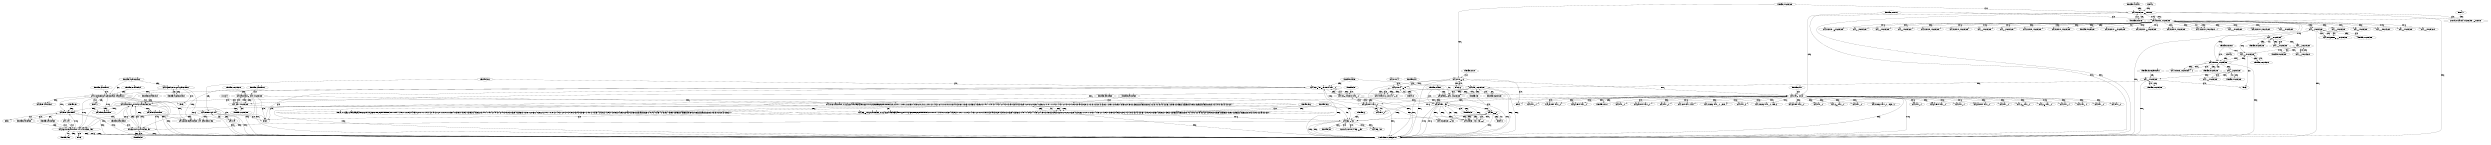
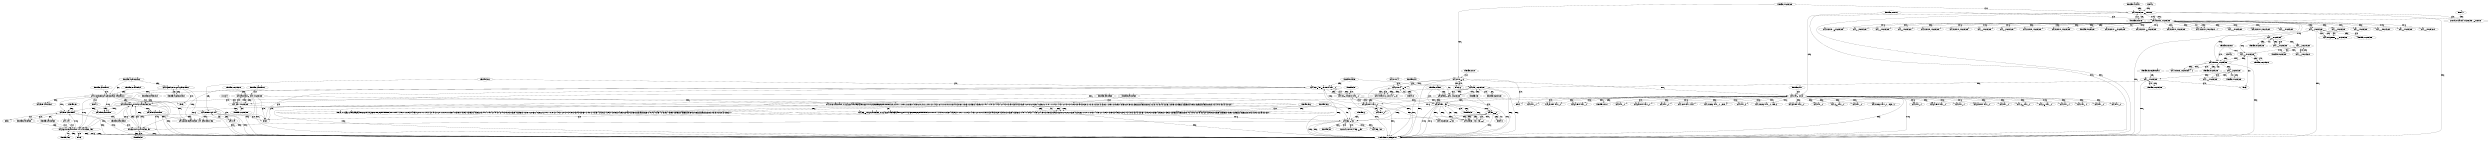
  digraph {
    n1 [label="(Call,efree(class_name))"]
    n2 [label="(Block,)"]
    n3 [label="(Identifier,class_name)"]
    n4 [label="(MethodReturn,PHPAPI int)"]
    n5 [label="(Call,php_store_class_name(*rval, class_name, len2))"]
    n6 [label="(Block,)"]
    n7 [label="(Identifier,len2)"]
    n8 [label="(Call,INIT_PZVAL(*rval))"]
    n9 [label="(Block,)"]
    n10 [label="(Call,php_store_class_name(*rval, class_name, len2))"]
    n11 [label="(Call,*rval)"]
    n12 [label="(Call,ZVAL_STRING(arg_func_name, class_name, 1))"]
    n13 [label="(Block,)"]
    n14 [label="(Literal,1)"]
    n15 [label="(Call,efree(class_name))"]
    n16 [label="(Call,efree(class_name))"]
    n17 [label="(Call,MAKE_STD_ZVAL(arg_func_name))"]
    n18 [label="(Identifier,arg_func_name)"]
    n19 [label="(Call,class_name = estrndup(class_name, len))"]
    n20 [label="(Block,estrndup(class_name, len))"]
    n21 [label="(Call,efree(class_name))"]
    n22 [label="(Identifier,len)"]
    n23 [label="(Call,strspn(class_name, \"0123456789_abcdefghijklmnopqrstuvwxyzABCDEFGHIJKLMNOPQRSTUVWXYZ\177\200\201\202\203\204\205\206\207\210\211\212\213\214\215\216\217\220\221\222\223\224\225\226\227\230\231\232\233\234\235\236\237\240\241\242\243\244\245\246\247\250\251\252\253\254\255\256\257\260\261\262\263\264\265\266\267\270\271\272\273\274\275\276\277\300\301\302\303\304\305\306\307\310\311\312\313\314\315\316\317\320\321\322\323\324\325\326\327\330\331\332\333\334\335\336\337\340\341\342\343\344\345\346\347\350\351\352\353\354\355\356\357\360\361\362\363\364\365\366\367\370\371\372\373\374\375\376\377\\\"))"]
    n24 [label="(Call,len3 = strspn(class_name, \"0123456789_abcdefghijklmnopqrstuvwxyzABCDEFGHIJKLMNOPQRSTUVWXYZ\177\200\201\202\203\204\205\206\207\210\211\212\213\214\215\216\217\220\221\222\223\224\225\226\227\230\231\232\233\234\235\236\237\240\241\242\243\244\245\246\247\250\251\252\253\254\255\256\257\260\261\262\263\264\265\266\267\270\271\272\273\274\275\276\277\300\301\302\303\304\305\306\307\310\311\312\313\314\315\316\317\320\321\322\323\324\325\326\327\330\331\332\333\334\335\336\337\340\341\342\343\344\345\346\347\350\351\352\353\354\355\356\357\360\361\362\363\364\365\366\367\370\371\372\373\374\375\376\377\\\"))"]
    n25 [label="(Literal,\"0123456789_abcdefghijklmnopqrstuvwxyzABCDEFGHIJKLMNOPQRSTUVWXYZ\177\200\201\202\203\204\205\206\207\210\211\212\213\214\215\216\217\220\221\222\223\224\225\226\227\230\231\232\233\234\235\236\237\240\241\242\243\244\245\246\247\250\251\252\253\254\255\256\257\260\261\262\263\264\265\266\267\270\271\272\273\274\275\276\277\300\301\302\303\304\305\306\307\310\311\312\313\314\315\316\317\320\321\322\323\324\325\326\327\330\331\332\333\334\335\336\337\340\341\342\343\344\345\346\347\350\351\352\353\354\355\356\357\360\361\362\363\364\365\366\367\370\371\372\373\374\375\376\377\\\")"]
    n26 [label="(Call,len3 != len)"]
    n27 [label="(Call,class_name = (char*)YYCURSOR)"]
    n28 [label="(Call,(char*)YYCURSOR)"]
    n29 [label="(Call,YYCURSOR += len)"]
    n30 [label="(Identifier,YYCURSOR)"]
    n31 [label="(Call,max - YYCURSOR)"]
    n32 [label="(Call,maxlen = max - YYCURSOR)"]
    n33 [label="(Identifier,YYCURSOR)"]
    n34 [label="(Call,maxlen < len)"]
    n35 [label="(Call,++YYCURSOR)"]
    n36 [label="(Identifier,YYCURSOR)"]
    n37 [label="(Block,)"]
    n38 [label="(Call,++YYCURSOR)"]
    n39 [label="(Identifier,YYCURSOR)"]
    n40 [label="(Call,*++YYCURSOR)"]
    n41 [label="(Call,YYLIMIT - YYCURSOR)"]
    n42 [label="(Call,++YYCURSOR)"]
    n43 [label="(Call,(YYLIMIT - YYCURSOR) < 2)"]
    n44 [label="(Identifier,YYCURSOR)"]
    n45 [label="(Identifier,YYCURSOR)"]
    n46 [label="(Call,YYLIMIT - YYCURSOR)"]
    n47 [label="(Call,++YYCURSOR)"]
    n48 [label="(Call,++YYCURSOR)"]
    n49 [label="(Identifier,YYCURSOR)"]
    n50 [label="(Call,++YYCURSOR)"]
    n51 [label="(Call,++YYCURSOR)"]
    n52 [label="(Call,++YYCURSOR)"]
    n53 [label="(Call,++YYCURSOR)"]
    n54 [label="(Call,YYLIMIT <= YYCURSOR)"]
    n55 [label="(Call,++YYCURSOR)"]
    n56 [label="(Call,++YYCURSOR)"]
    n57 [label="(Call,++YYCURSOR)"]
    n58 [label="(Call,YYLIMIT - YYCURSOR)"]
    n59 [label="(Call,YYLIMIT - YYCURSOR)"]
    n60 [label="(Call,++YYCURSOR)"]
    n61 [label="(Call,++YYCURSOR)"]
    n62 [label="(Call,YYLIMIT - YYCURSOR)"]
    n63 [label="(Call,YYLIMIT - YYCURSOR)"]
    n64 [label="(Call,YYLIMIT <= YYCURSOR)"]
    n65 [label="(Call,YYLIMIT <= YYCURSOR)"]
    n66 [label="(Call,YYLIMIT - YYCURSOR)"]
    n67 [label="(Call,(YYLIMIT - YYCURSOR) < 7)"]
    n68 [label="(Call,++YYCURSOR)"]
    n69 [label="(Call,YYLIMIT - YYCURSOR)"]
    n70 [label="(Call,++YYCURSOR)"]
    n71 [label="(Call,++YYCURSOR)"]
    n72 [label="(Call,YYMARKER = ++YYCURSOR)"]
    n73 [label="(Identifier,YYCURSOR)"]
    n74 [label="(Call,YYCURSOR >= YYLIMIT)"]
    n75 [label="(Identifier,YYLIMIT)"]
    n76 [label="(ControlStructure,if (YYCURSOR >= YYLIMIT))"]
    n77 [label="(Call,++YYCURSOR)"]
    n78 [label="(Call,*++YYCURSOR)"]
    n79 [label="(Identifier,YYCURSOR)"]
    n80 [label="(Call,*++YYCURSOR)"]
    n81 [label="(Identifier,YYCURSOR)"]
    n82 [label="(ControlStructure,if (len3 != len))"]
    n83 [label="(Call,len3 - len)"]
    n84 [label="(Identifier,len)"]
    n85 [label="(Call,len == 0)"]
    n86 [label="(Call,maxlen < len || len == 0)"]
    n87 [label="(Identifier,len)"]
    n88 [label="(Literal,0)"]
    n89 [label="(Call,len = parse_uiv(start + 2))"]
    n90 [label="(Call,parse_uiv(start + 2))"]
    n91 [label="(Call,len2 = len = parse_uiv(start + 2))"]
    n92 [label="(Call,start + 2)"]
    n93 [label="(Call,start = cursor)"]
    n94 [label="(Call,start + 2)"]
    n95 [label="(Call,parse_iv(start + 2))"]
    n96 [label="(Call,start + 2)"]
    n97 [label="(Call,parse_uiv(start + 2))"]
    n98 [label="(Call,start + 2)"]
    n99 [label="(Call,*p = start + 2)"]
    n100 [label="(Call,*p = start + 2)"]
    n101 [label="(Call,start + 2)"]
    n102 [label="(Call,start + 2)"]
    n103 [label="(Call,start + 2)"]
    n104 [label="(Call,start + 2)"]
    n105 [label="(Call,start + 2)"]
    n106 [label="(Call,parse_iv(start + 2))"]
    n107 [label="(Call,parse_iv(start + 2))"]
    n108 [label="(Identifier,cursor)"]
    n109 [label="(Call,start + 2)"]
    n110 [label="(Call,parse_uiv(start + 2))"]
    n111 [label="(Call,start + 2)"]
    n112 [label="(Call,(const char *)start)"]
    n113 [label="(Call,strncmp(start + 2, \"-INF\", 4))"]
    n114 [label="(Call,start - 3)"]
    n115 [label="(Call,strncmp(start + 2, \"INF\", 3))"]
    n116 [label="(Call,parse_iv(start + 2))"]
    n117 [label="(Call,start + 2)"]
    n118 [label="(Call,*p = start + 2)"]
    n119 [label="(Call,start + 2)"]
    n120 [label="(Call,strncmp(start + 2, \"NAN\", 3))"]
    n121 [label="(Block,)"]
    n122 [label="(Call,cursor[0] != 'R')"]
    n123 [label="(Literal,'R')"]
    n124 [label="(Call,var_hash && cursor[0] != 'R')"]
    n125 [label="(Call,cursor = *p)"]
    n126 [label="(Block,*p)"]
    n127 [label="(Identifier,cursor)"]
    n128 [label="(Literal,0)"]
    n129 [label="(Identifier,p)"]
    n130 [label="(Identifier,class_name)"]
    n131 [label="(Identifier,class_name)"]
    n132 [label="(Identifier,class_name)"]
    n133 [label="(Literal,2)"]
    n134 [label="(Identifier,class_name)"]
    n135 [label="(Identifier,start)"]
    n136 [label="(Identifier,arg_func_name)"]
    n137 [label="(Identifier,serialize_lock)"]
    n138 [label="(Identifier,YYCURSOR)"]
    n139 [label="(Identifier,class_name)"]
    n140 [label="(Call,cursor[0])"]
    n141 [label="(Identifier,len)"]
    n142 [label="(Identifier,maxlen)"]
    n143 [label="(Identifier,len3)"]
    n144 [label="(Identifier,len)"]
    n145 [label="(Identifier,YYLIMIT)"]
    n146 [label="(Literal,7)"]
    n147 [label="(Identifier,len3)"]
    n148 [label="(Identifier,max)"]
    n149 [label="(Identifier,var_hash)"]
    n150 [label="(Identifier,incomplete_class)"]
    n151 [label="(Identifier,serialize_lock)"]
    n152 [label="(Identifier,ret)"]
    n153 [label="(Identifier,YYCURSOR)"]
    n154 [label="(Call,*rval)"]
    n155 [label="(Identifier,class_name)"]
    n156 [label="(Identifier,YYLIMIT)"]
    n157 [label="(Identifier,len2)"]
    n158 [label="(Identifier,maxlen)"]
    1000519
    n1 -> n2 [label="AST: "]
    n1 -> n3 [label="CFG: "]
    n1 -> n4 [label="DDG: "]
    n1 -> n4 [label="DDG: "]
    n3 -> n1 [label="AST: "]
    n3 -> n5 [label="CFG: "]
    n5 -> n1 [label="DDG: "]
    n5 -> n4 [label="DDG: "]
    n5 -> n4 [label="DDG: "]
    n5 -> n4 [label="DDG: "]
    n5 -> n6 [label="AST: "]
    n5 -> n7 [label="CFG: "]
    n7 -> n5 [label="AST: "]
    n8 -> n4 [label="DDG: "]
    n8 -> n4 [label="DDG: "]
    n8 -> n5 [label="DDG: "]
    n8 -> n9 [label="AST: "]
    n8 -> n10 [label="DDG: "]
    n8 -> n11 [label="CFG: "]
    n11 -> n8 [label="AST: "]
    n12 -> n1 [label="DDG: "]
    n12 -> n4 [label="DDG: "]
    n12 -> n4 [label="DDG: "]
    n12 -> n5 [label="DDG: "]
    n12 -> n10 [label="DDG: "]
    n12 -> n13 [label="AST: "]
-   n12 -> n14 [label="CFG: "]
+   n12 -> n19 [label="CFG: "]
    n12 -> n15 [label="DDG: "]
    n12 -> n16 [label="DDG: "]
    n14 -> n12 [label="AST: "]
    n17 -> n4 [label="DDG: "]
    n17 -> n12 [label="DDG: "]
    n17 -> n13 [label="AST: "]
    n17 -> n18 [label="CFG: "]
    n18 -> n17 [label="AST: "]
    n19 -> n1 [label="DDG: "]
    n19 -> n4 [label="DDG: "]
    n19 -> n5 [label="DDG: "]
    n19 -> n9 [label="AST: "]
    n19 -> n10 [label="DDG: "]
    n19 -> n16 [label="DDG: "]
    n19 -> n20 [label="CFG: "]
    n19 -> n21 [label="DDG: "]
    n20 -> n4 [label="DDG: "]
    n20 -> n19 [label="AST: "]
    n20 -> n19 [label="DDG: "]
    n20 -> n19 [label="DDG: "]
    n20 -> n22 [label="CFG: "]
    n22 -> n20 [label="AST: "]
    n23 -> n4 [label="DDG: "]
    n23 -> n20 [label="DDG: "]
    n23 -> n24 [label="AST: "]
    n23 -> n24 [label="DDG: "]
    n23 -> n24 [label="DDG: "]
    n23 -> n25 [label="CFG: "]
    n24 -> n4 [label="DDG: "]
    n24 -> n9 [label="AST: "]
    n24 -> n23 [label="CFG: "]
    n24 -> n26 [label="DDG: "]
    n25 -> n23 [label="AST: "]
    n26 -> n4 [label="DDG: "]
    n26 -> n4 [label="DDG: "]
    n26 -> n20 [label="DDG: "]
    n26 -> n82 [label="AST: "]
    n26 -> n83 [label="DDG: "]
    n26 -> n83 [label="DDG: "]
    n26 -> n84 [label="CFG: "]
    n27 -> n4 [label="DDG: "]
    n27 -> n4 [label="DDG: "]
    n27 -> n9 [label="AST: "]
    n27 -> n23 [label="DDG: "]
    n27 -> n28 [label="CFG: "]
    n28 -> n27 [label="AST: "]
    n28 -> n27 [label="DDG: "]
    n28 -> n29 [label="DDG: "]
    n28 -> n30 [label="CFG: "]
    n30 -> n28 [label="AST: "]
    n31 -> n4 [label="DDG: "]
    n31 -> n4 [label="DDG: "]
    n31 -> n28 [label="DDG: "]
    n31 -> n32 [label="AST: "]
    n31 -> n32 [label="DDG: "]
    n31 -> n32 [label="DDG: "]
    n31 -> n33 [label="CFG: "]
    n32 -> n4 [label="DDG: "]
    n32 -> n9 [label="AST: "]
    n32 -> n31 [label="CFG: "]
    n32 -> n34 [label="DDG: "]
    n33 -> n31 [label="AST: "]
    n34 -> n4 [label="DDG: "]
    n34 -> n4 [label="DDG: "]
    n34 -> n26 [label="DDG: "]
    n34 -> n29 [label="DDG: "]
    n34 -> n85 [label="DDG: "]
    n34 -> n86 [label="AST: "]
    n34 -> n86 [label="DDG: "]
    n34 -> n86 [label="DDG: "]
    n34 -> n87 [label="CFG: "]
    n35 -> n4 [label="DDG: "]
    n35 -> n31 [label="DDG: "]
    n35 -> n36 [label="CFG: "]
    n35 -> n37 [label="AST: "]
    n36 -> n35 [label="AST: "]
    n38 -> n35 [label="DDG: "]
    n38 -> n39 [label="CFG: "]
    n38 -> n40 [label="AST: "]
    n39 -> n38 [label="AST: "]
    n40 -> n38 [label="CFG: "]
    n41 -> n4 [label="DDG: "]
    n41 -> n38 [label="DDG: "]
    n41 -> n42 [label="DDG: "]
    n41 -> n43 [label="AST: "]
    n41 -> n43 [label="DDG: "]
    n41 -> n43 [label="DDG: "]
    n41 -> n44 [label="CFG: "]
    n42 -> n37 [label="AST: "]
    n42 -> n41 [label="DDG: "]
    n42 -> n45 [label="CFG: "]
    n44 -> n41 [label="AST: "]
    n45 -> n42 [label="AST: "]
    n46 -> n4 [label="DDG: "]
    n46 -> n41 [label="DDG: "]
    n46 -> n47 [label="DDG: "]
    n46 -> n48 [label="DDG: "]
    n46 -> n49 [label="CFG: "]
    n46 -> n50 [label="DDG: "]
    n46 -> n51 [label="DDG: "]
    n46 -> n52 [label="DDG: "]
    n46 -> n53 [label="DDG: "]
    n46 -> n54 [label="DDG: "]
    n46 -> n55 [label="DDG: "]
    n46 -> n56 [label="DDG: "]
    n46 -> n57 [label="DDG: "]
    n46 -> n58 [label="DDG: "]
    n46 -> n59 [label="DDG: "]
    n46 -> n60 [label="DDG: "]
    n46 -> n61 [label="DDG: "]
    n46 -> n62 [label="DDG: "]
    n46 -> n63 [label="DDG: "]
    n46 -> n64 [label="DDG: "]
    n46 -> n65 [label="DDG: "]
    n46 -> n66 [label="DDG: "]
    n46 -> n67 [label="AST: "]
    n46 -> n67 [label="DDG: "]
    n46 -> n67 [label="DDG: "]
    n46 -> n68 [label="DDG: "]
    n46 -> n69 [label="DDG: "]
    n46 -> n70 [label="DDG: "]
    n47 -> n4 [label="DDG: "]
    n47 -> n71 [label="DDG: "]
    n47 -> n72 [label="AST: "]
    n47 -> n72 [label="DDG: "]
    n47 -> n73 [label="CFG: "]
    n49 -> n46 [label="AST: "]
    n71 -> n42 [label="DDG: "]
    n71 -> n77 [label="DDG: "]
    n71 -> n80 [label="AST: "]
    n71 -> n81 [label="CFG: "]
    n72 -> n47 [label="CFG: "]
    n73 -> n47 [label="AST: "]
    n74 -> n4 [label="DDG: "]
    n74 -> n4 [label="DDG: "]
    n74 -> n4 [label="DDG: "]
    n74 -> n46 [label="DDG: "]
    n74 -> n46 [label="DDG: "]
    n74 -> n75 [label="CFG: "]
    n74 -> n76 [label="AST: "]
    n75 -> n74 [label="AST: "]
    n77 -> n42 [label="DDG: "]
    n77 -> n78 [label="AST: "]
    n77 -> n79 [label="CFG: "]
    n78 -> n77 [label="CFG: "]
    n79 -> n77 [label="AST: "]
    n80 -> n71 [label="CFG: "]
    n81 -> n71 [label="AST: "]
    n84 -> n26 [label="AST: "]
    n85 -> n4 [label="DDG: "]
    n85 -> n26 [label="DDG: "]
    n85 -> n29 [label="DDG: "]
    n85 -> n86 [label="AST: "]
    n85 -> n86 [label="DDG: "]
    n85 -> n86 [label="DDG: "]
    n85 -> n88 [label="CFG: "]
    n86 -> n34 [label="CFG: "]
    n86 -> n85 [label="CFG: "]
    n87 -> n34 [label="AST: "]
    n88 -> n85 [label="AST: "]
+   n89 -> n4 [label="DDG: "]
    n89 -> n34 [label="DDG: "]
    n89 -> n90 [label="CFG: "]
    n89 -> n91 [label="AST: "]
    n89 -> n91 [label="DDG: "]
    n90 -> n4 [label="DDG: "]
    n90 -> n89 [label="AST: "]
    n90 -> n89 [label="DDG: "]
    n90 -> n91 [label="DDG: "]
    n90 -> n92 [label="CFG: "]
    n91 -> n4 [label="DDG: "]
    n91 -> n5 [label="DDG: "]
    n91 -> n9 [label="AST: "]
    n91 -> n10 [label="DDG: "]
    n91 -> n89 [label="CFG: "]
    n92 -> n90 [label="AST: "]
    n93 -> n4 [label="DDG: "]
    n93 -> n4 [label="DDG: "]
    n93 -> n90 [label="DDG: "]
    n93 -> n92 [label="DDG: "]
    n93 -> n94 [label="DDG: "]
    n93 -> n95 [label="DDG: "]
    n93 -> n96 [label="DDG: "]
    n93 -> n97 [label="DDG: "]
    n93 -> n98 [label="DDG: "]
    n93 -> n99 [label="DDG: "]
    n93 -> n100 [label="DDG: "]
    n93 -> n101 [label="DDG: "]
    n93 -> n102 [label="DDG: "]
    n93 -> n103 [label="DDG: "]
    n93 -> n104 [label="DDG: "]
    n93 -> n105 [label="DDG: "]
    n93 -> n106 [label="DDG: "]
    n93 -> n107 [label="DDG: "]
    n93 -> n108 [label="CFG: "]
    n93 -> n109 [label="DDG: "]
    n93 -> n110 [label="DDG: "]
    n93 -> n111 [label="DDG: "]
    n93 -> n112 [label="DDG: "]
    n93 -> n113 [label="DDG: "]
    n93 -> n114 [label="DDG: "]
    n93 -> n115 [label="DDG: "]
    n93 -> n116 [label="DDG: "]
    n93 -> n117 [label="DDG: "]
    n93 -> n118 [label="DDG: "]
    n93 -> n119 [label="DDG: "]
    n93 -> n120 [label="DDG: "]
    n93 -> n121 [label="AST: "]
    n108 -> n93 [label="AST: "]
    n122 -> n4 [label="DDG: "]
-   n122 -> n93 [label="DDG: "]
    n122 -> n123 [label="CFG: "]
    n122 -> n124 [label="AST: "]
    n122 -> n124 [label="DDG: "]
    n122 -> n124 [label="DDG: "]
    n123 -> n122 [label="AST: "]
    n124 -> n122 [label="CFG: "]
    n125 -> n4 [label="DDG: "]
    n125 -> n4 [label="DDG: "]
    n125 -> n93 [label="DDG: "]
    n125 -> n121 [label="AST: "]
    n125 -> n122 [label="DDG: "]
    n125 -> n126 [label="CFG: "]
    n126 -> n125 [label="AST: "]
    n127 -> n125 [label="AST: "]
    n128 -> n74 [label="CFG: "]
    n129 -> n26 [label="CFG: "]
    n130 -> n12 [label="AST: "]
    n131 -> n27 [label="AST: "]
    n132 -> n19 [label="AST: "]
    n132 -> n26 [label="CFG: "]
    n133 -> n41 [label="CFG: "]
    n134 -> n23 [label="AST: "]
    n135 -> n93 [label="AST: "]
    n136 -> n12 [label="AST: "]
    n136 -> n17 [label="CFG: "]
    n137 -> n19 [label="CFG: "]
    n138 -> n27 [label="CFG: "]
    n139 -> n5 [label="AST: "]
    n140 -> n122 [label="AST: "]
    n141 -> n34 [label="CFG: "]
    n141 -> n85 [label="AST: "]
    n142 -> n32 [label="CFG: "]
    n142 -> n34 [label="AST: "]
    n143 -> n24 [label="CFG: "]
    n143 -> n26 [label="AST: "]
    n144 -> n89 [label="AST: "]
    n145 -> n46 [label="AST: "]
    n145 -> n93 [label="CFG: "]
    n146 -> n46 [label="CFG: "]
    n147 -> n24 [label="AST: "]
    n148 -> n31 [label="AST: "]
    n149 -> n74 [label="CFG: "]
    n150 -> n35 [label="CFG: "]
    n151 -> n12 [label="CFG: "]
    n152 -> n1 [label="CFG: "]
    n153 -> n74 [label="AST: "]
    n153 -> n125 [label="CFG: "]
    n154 -> n5 [label="AST: "]
    n155 -> n20 [label="AST: "]
    n156 -> n41 [label="AST: "]
    n156 -> n42 [label="CFG: "]
    n157 -> n8 [label="CFG: "]
    n157 -> n91 [label="AST: "]
    n158 -> n32 [label="AST: "]
    n158 -> n91 [label="CFG: "]
    1000519 -> n28 [label="AST: "]
  }
